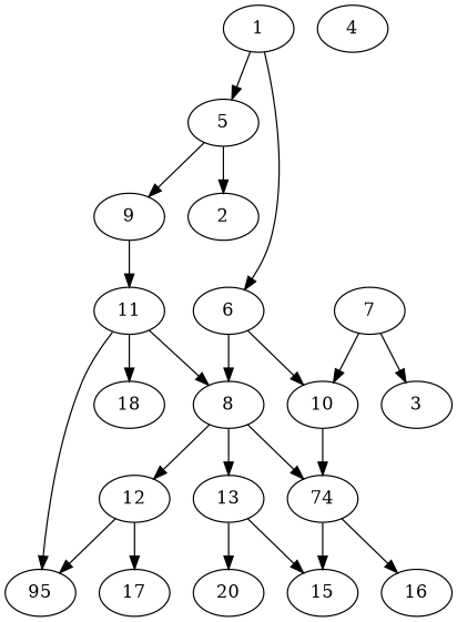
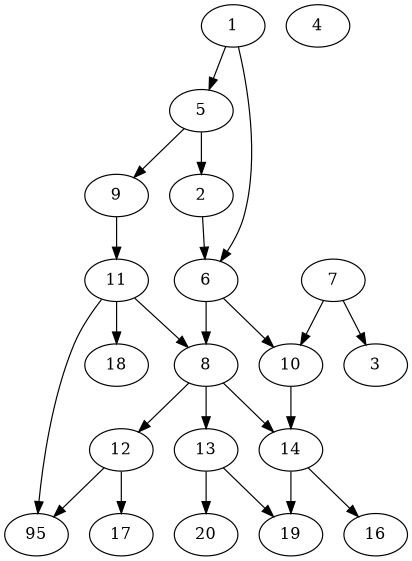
  digraph {
    node [alpha=0.19]
    1 [expect_size=38786420389863120]
    5 [alpha=0.15 expect_size=60679325055233968]
    6 [alpha=0.04 expect_size=278293571994117996544]
    9 [alpha=0.03 expect_size=876249553358552576]
    2 [alpha=0.12 expect_size=579675524575786958848]
    8 [alpha=0.14 expect_size=2520124456985784832]
    10 [alpha=0.05 expect_size=1084461574205370007552]
    11 [alpha=0.11 expect_size=29072106832126668]
    12 [expect_size=2291833511504066379776]
    13 [alpha=0.14 expect_size=125551961079411638272]
-   14 [alpha=0.04 expect_size=926753867511809664 label=74]
+   14 [alpha=0.04 expect_size=926753867511809664]
    3 [alpha=0.13 expect_size=477367928756111409152]
    7 [alpha=0.13 expect_size=25682434788877072]
    4 [alpha=0.08 expect_size=17513616037003202]
    n15 [alpha=0.06 expect_size=477330079788483904 label=95]
    18 [alpha=0.16 expect_size=39610157033882200]
    17 [alpha=0.15 expect_size=8418843242082074624]
-   19 [alpha=0.02 expect_size=2834550253082743 label=15]
+   19 [alpha=0.02 expect_size=2834550253082743]
    20 [alpha=0.12 expect_size=4086078692491287]
    16 [alpha=0.00 expect_size=8869426154746743]
    1 -> 5
    1 -> 6
    5 -> 9
    5 -> 2
    6 -> 8
    6 -> 10
    9 -> 11
+   2 -> 6
    8 -> 12
    8 -> 13
    8 -> 14
    10 -> 14
    11 -> 8
    11 -> n15
    11 -> 18
    12 -> n15
    12 -> 17
    13 -> 19
    13 -> 20
    14 -> 19
    14 -> 16
    7 -> 10
    7 -> 3
  }
